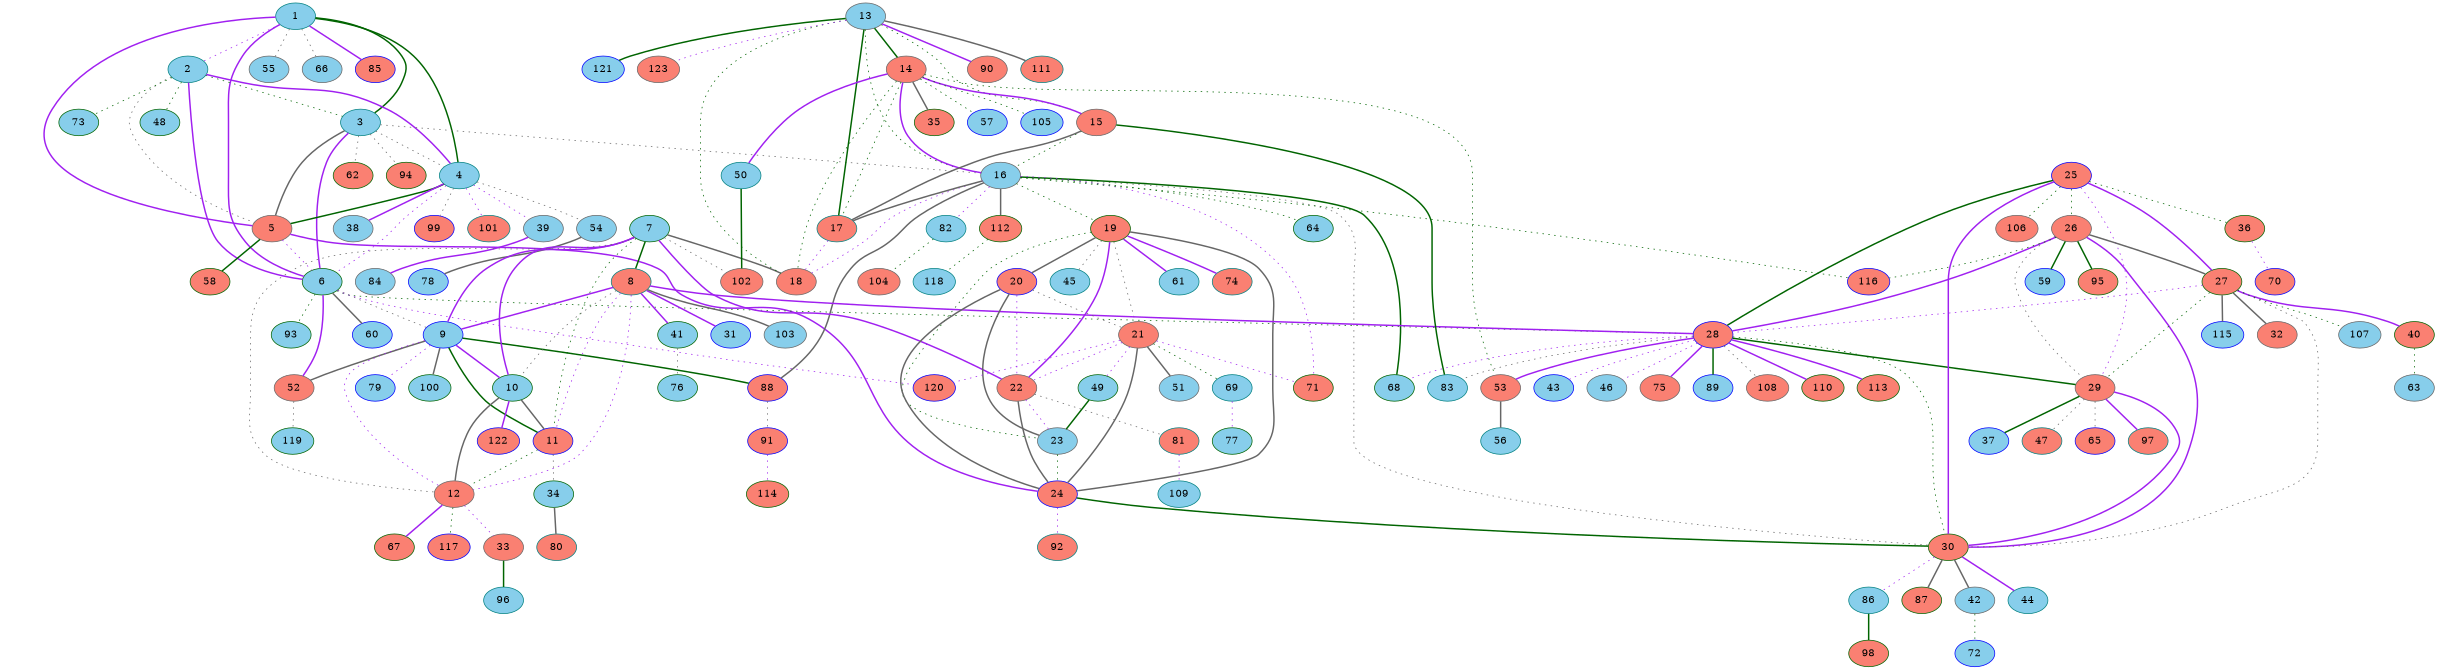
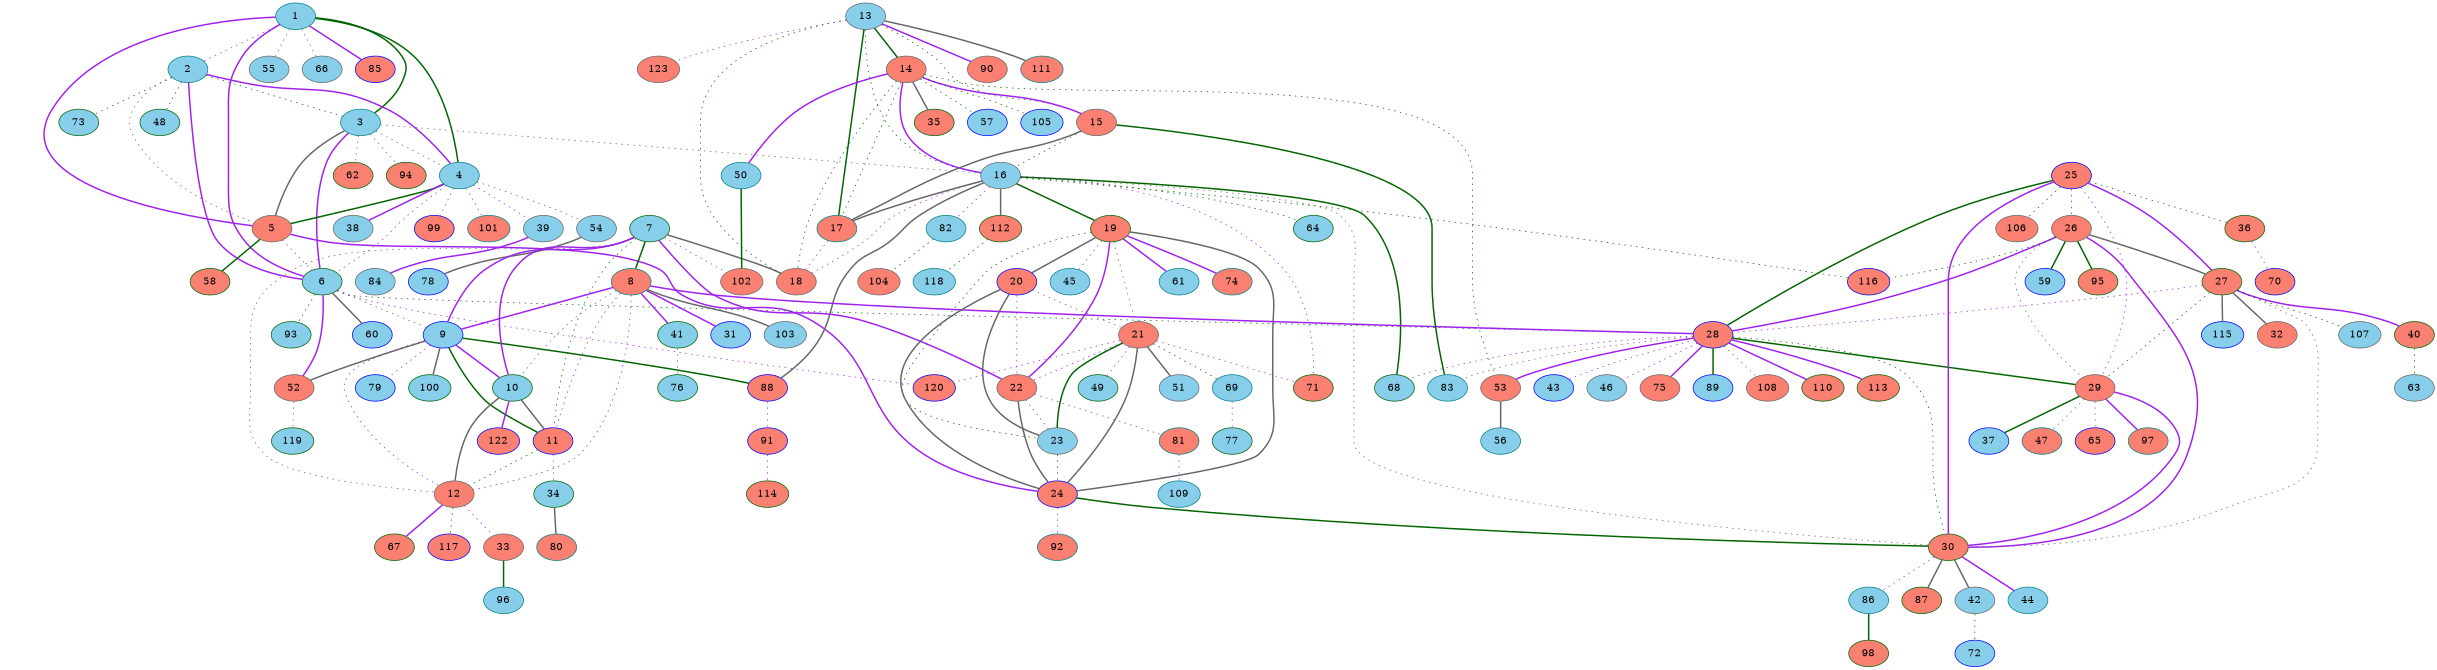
  graph {
    node [color=gray40 fillcolor=salmon style=filled]
    edge [color=purple style=dotted]
    1 [color=teal fillcolor=skyblue]
    2 [color=teal fillcolor=skyblue]
    3 [color=teal fillcolor=skyblue]
    4 [color=teal fillcolor=skyblue]
    5
    6 [color=darkgreen fillcolor=skyblue]
    55 [fillcolor=skyblue]
    66 [fillcolor=skyblue]
    85 [color=blue]
    48 [color=darkgreen fillcolor=skyblue]
    73 [color=darkgreen fillcolor=skyblue]
    16 [fillcolor=skyblue]
    62 [color=darkgreen]
    94 [color=darkgreen]
    38 [fillcolor=skyblue]
    39 [fillcolor=skyblue]
    54 [fillcolor=skyblue]
    99 [color=blue]
    101 [color=teal]
    24 [color=blue]
    58 [color=darkgreen]
    9 [color=blue fillcolor=skyblue]
    28 [color=blue]
    52
    60 [color=blue fillcolor=skyblue]
    93 [color=darkgreen fillcolor=skyblue]
    120 [color=blue]
    18
    88 [color=blue]
    17 [color=teal]
    19 [color=darkgreen]
    30 [color=darkgreen]
    64 [color=darkgreen fillcolor=skyblue]
    68 [color=darkgreen fillcolor=skyblue]
    71 [color=darkgreen]
    82 [color=teal fillcolor=skyblue]
    112 [color=darkgreen]
    116 [color=blue]
    84 [fillcolor=skyblue]
    78 [color=blue fillcolor=skyblue]
    92 [color=teal]
    10 [color=darkgreen fillcolor=skyblue]
    11 [color=blue]
    12
    79 [color=blue fillcolor=skyblue]
    100 [color=darkgreen fillcolor=skyblue]
    53
    29
    43 [color=blue fillcolor=skyblue]
    46 [fillcolor=skyblue]
    75
    83 [color=teal fillcolor=skyblue]
    89 [color=blue fillcolor=skyblue]
    108
    110 [color=darkgreen]
    113 [color=darkgreen]
    119 [color=darkgreen fillcolor=skyblue]
    7 [color=darkgreen fillcolor=skyblue]
    8 [color=teal]
    22
    102
    31 [color=blue fillcolor=skyblue]
    41 [color=darkgreen fillcolor=skyblue]
    103 [fillcolor=skyblue]
    122 [color=blue]
    34 [color=darkgreen fillcolor=skyblue]
    33
    67 [color=darkgreen]
    117 [color=blue]
    23 [fillcolor=skyblue]
    81 [color=teal]
    76 [color=darkgreen fillcolor=skyblue]
    91 [color=blue]
    80 [color=teal]
    96 [color=teal fillcolor=skyblue]
    13 [fillcolor=skyblue]
    14
    15
    90
    111 [color=teal]
-   121 [color=blue fillcolor=skyblue]
    123
    35 [color=darkgreen]
    50 [color=teal fillcolor=skyblue]
    57 [color=blue fillcolor=skyblue]
    105 [color=blue fillcolor=skyblue]
    56 [color=teal fillcolor=skyblue]
    20 [color=blue]
    21
    45 [color=teal fillcolor=skyblue]
    61 [color=teal fillcolor=skyblue]
    74 [color=teal]
    42 [fillcolor=skyblue]
    44 [color=teal fillcolor=skyblue]
    86 [color=teal fillcolor=skyblue]
    87 [color=darkgreen]
    104
    118 [color=teal fillcolor=skyblue]
    49 [color=darkgreen fillcolor=skyblue]
    51 [fillcolor=skyblue]
    69 [color=teal fillcolor=skyblue]
    77 [color=darkgreen fillcolor=skyblue]
    109 [color=teal fillcolor=skyblue]
    25 [color=blue]
    26
    27 [color=darkgreen]
    36 [color=darkgreen]
    106
    59 [color=blue fillcolor=skyblue]
    95 [color=darkgreen]
    32
    40 [color=darkgreen]
    107 [fillcolor=skyblue]
    115 [color=blue fillcolor=skyblue]
    37 [color=blue fillcolor=skyblue]
    47 [color=teal]
    65 [color=blue]
    97 [color=teal]
    70 [color=blue]
    63 [fillcolor=skyblue]
    72 [color=blue fillcolor=skyblue]
    98 [color=darkgreen]
    114 [color=darkgreen]
    1 -- 2
    1 -- 3 [color=darkgreen style=bold]
    1 -- 4 [color=darkgreen style=bold]
    1 -- 5 [style=bold]
    1 -- 6 [style=bold]
    1 -- 55 [color=gray40]
    1 -- 66 [color=gray40]
    1 -- 85 [style=bold]
    2 -- 3 [color=darkgreen]
    2 -- 4 [style=bold]
    2 -- 5 [color=gray40]
    2 -- 6 [style=bold]
    2 -- 48 [color=darkgreen]
    2 -- 73 [color=darkgreen]
    3 -- 4 [color=gray40]
    3 -- 5 [color=gray40 style=bold]
    3 -- 6 [style=bold]
    3 -- 16 [color=gray40]
    3 -- 62 [color=gray40]
    3 -- 94 [color=gray40]
    4 -- 5 [color=darkgreen style=bold]
    4 -- 6
    4 -- 38 [style=bold]
    4 -- 39
    4 -- 54 [color=gray40]
    4 -- 99 [color=gray40]
    4 -- 101
    5 -- 6
    5 -- 24 [style=bold]
    5 -- 58 [color=darkgreen style=bold]
    6 -- 9 [color=gray40]
    6 -- 28 [color=darkgreen]
    6 -- 52 [style=bold]
    6 -- 60 [color=gray40 style=bold]
    6 -- 93 [color=darkgreen]
    6 -- 120
    16 -- 18
    16 -- 88 [color=gray40 style=bold]
    16 -- 17 [color=gray40 style=bold]
-   16 -- 19 [color=darkgreen]
+   16 -- 19 [color=darkgreen style=bold]
    16 -- 30 [color=gray40]
    16 -- 64 [color=darkgreen]
    16 -- 68 [color=darkgreen style=bold]
    16 -- 71
    16 -- 82
    16 -- 112 [color=gray40 style=bold]
    16 -- 116 [color=darkgreen]
    39 -- 84 [style=bold]
    54 -- 78 [color=gray40 style=bold]
    24 -- 30 [color=darkgreen style=bold]
    24 -- 92
    9 -- 52 [color=gray40 style=bold]
    9 -- 88 [color=darkgreen style=bold]
    9 -- 10 [style=bold]
    9 -- 11 [color=darkgreen style=bold]
    9 -- 12
    9 -- 79
    9 -- 100 [color=gray40 style=bold]
    28 -- 30 [color=darkgreen]
    28 -- 68
    28 -- 53 [style=bold]
    28 -- 29 [color=darkgreen style=bold]
    28 -- 43
    28 -- 46
    28 -- 75 [style=bold]
    28 -- 83 [color=gray40]
    28 -- 89 [color=darkgreen style=bold]
    28 -- 108 [color=gray40]
    28 -- 110 [style=bold]
    28 -- 113 [style=bold]
    52 -- 119 [color=gray40]
    88 -- 91 [color=gray40]
    17 -- 18
    19 -- 24 [color=gray40 style=bold]
    19 -- 22 [style=bold]
    19 -- 23 [color=darkgreen]
    19 -- 20 [color=gray40 style=bold]
    19 -- 21 [color=gray40]
    19 -- 45 [color=gray40]
    19 -- 61 [style=bold]
    19 -- 74 [style=bold]
    30 -- 42 [color=gray40 style=bold]
    30 -- 44 [style=bold]
    30 -- 86
    30 -- 87 [color=gray40 style=bold]
    82 -- 104 [color=darkgreen]
    112 -- 118 [color=darkgreen]
    10 -- 11 [color=gray40 style=bold]
    10 -- 12 [color=gray40 style=bold]
    10 -- 122 [style=bold]
    11 -- 12 [color=darkgreen]
    11 -- 34 [color=gray40]
    12 -- 33
    12 -- 67 [style=bold]
    12 -- 117 [color=darkgreen]
    53 -- 56 [color=gray40 style=bold]
    29 -- 30 [style=bold]
    29 -- 37 [color=darkgreen style=bold]
    29 -- 47 [color=gray40]
    29 -- 65 [color=gray40]
    29 -- 97 [style=bold]
    7 -- 9 [style=bold]
    7 -- 18 [color=gray40 style=bold]
    7 -- 10 [style=bold]
    7 -- 11 [color=darkgreen]
    7 -- 12 [color=gray40]
    7 -- 8 [color=darkgreen style=bold]
    7 -- 22 [style=bold]
    7 -- 102 [color=gray40]
    8 -- 9 [style=bold]
    8 -- 28 [style=bold]
    8 -- 10 [color=gray40]
    8 -- 11
    8 -- 12
    8 -- 31 [style=bold]
    8 -- 41 [style=bold]
    8 -- 103 [color=gray40 style=bold]
    22 -- 24 [color=gray40 style=bold]
    22 -- 23
    22 -- 81 [color=gray40]
    41 -- 76 [color=gray40]
    34 -- 80 [color=gray40 style=bold]
    33 -- 96 [color=darkgreen style=bold]
    23 -- 24 [color=darkgreen]
    81 -- 109
    91 -- 114
    13 -- 16 [color=darkgreen]
    13 -- 18 [color=darkgreen]
    13 -- 17 [color=darkgreen style=bold]
    13 -- 14 [color=darkgreen style=bold]
    13 -- 15 [color=darkgreen]
    13 -- 90 [style=bold]
    13 -- 111 [color=gray40 style=bold]
-   13 -- 121 [color=darkgreen style=bold]
    13 -- 123
    14 -- 16 [style=bold]
    14 -- 18 [color=darkgreen]
    14 -- 17 [color=darkgreen]
    14 -- 53 [color=darkgreen]
    14 -- 15 [style=bold]
    14 -- 35 [color=gray40 style=bold]
    14 -- 50 [style=bold]
    14 -- 57 [color=darkgreen]
    14 -- 105 [color=darkgreen]
    15 -- 16 [color=darkgreen]
    15 -- 17 [color=gray40 style=bold]
    15 -- 83 [color=darkgreen style=bold]
    50 -- 102 [color=darkgreen style=bold]
    20 -- 24 [color=gray40 style=bold]
    20 -- 22
    20 -- 23 [color=gray40 style=bold]
    20 -- 21 [color=gray40]
    21 -- 24 [color=gray40 style=bold]
    21 -- 120
    21 -- 71
    21 -- 22
-   49 -- 23 [color=darkgreen style=bold]
+   21 -- 23 [color=darkgreen style=bold]
    21 -- 49
    21 -- 51 [color=gray40 style=bold]
    21 -- 69 [color=darkgreen]
    42 -- 72 [color=darkgreen]
    86 -- 98 [color=darkgreen style=bold]
    69 -- 77
    25 -- 28 [color=darkgreen style=bold]
    25 -- 30 [style=bold]
    25 -- 29
    25 -- 26 [color=darkgreen]
    25 -- 27 [style=bold]
    25 -- 36 [color=darkgreen]
    25 -- 106 [color=darkgreen]
    26 -- 28 [style=bold]
    26 -- 30 [style=bold]
    26 -- 116 [color=darkgreen]
    26 -- 29 [color=gray40]
    26 -- 27 [color=gray40 style=bold]
    26 -- 59 [color=darkgreen style=bold]
    26 -- 95 [color=darkgreen style=bold]
    27 -- 28
    27 -- 30 [color=gray40]
    27 -- 29 [color=darkgreen]
    27 -- 32 [color=gray40 style=bold]
    27 -- 40 [style=bold]
    27 -- 107 [color=darkgreen]
    27 -- 115 [color=gray40 style=bold]
    36 -- 70
    40 -- 63 [color=darkgreen]
  }
